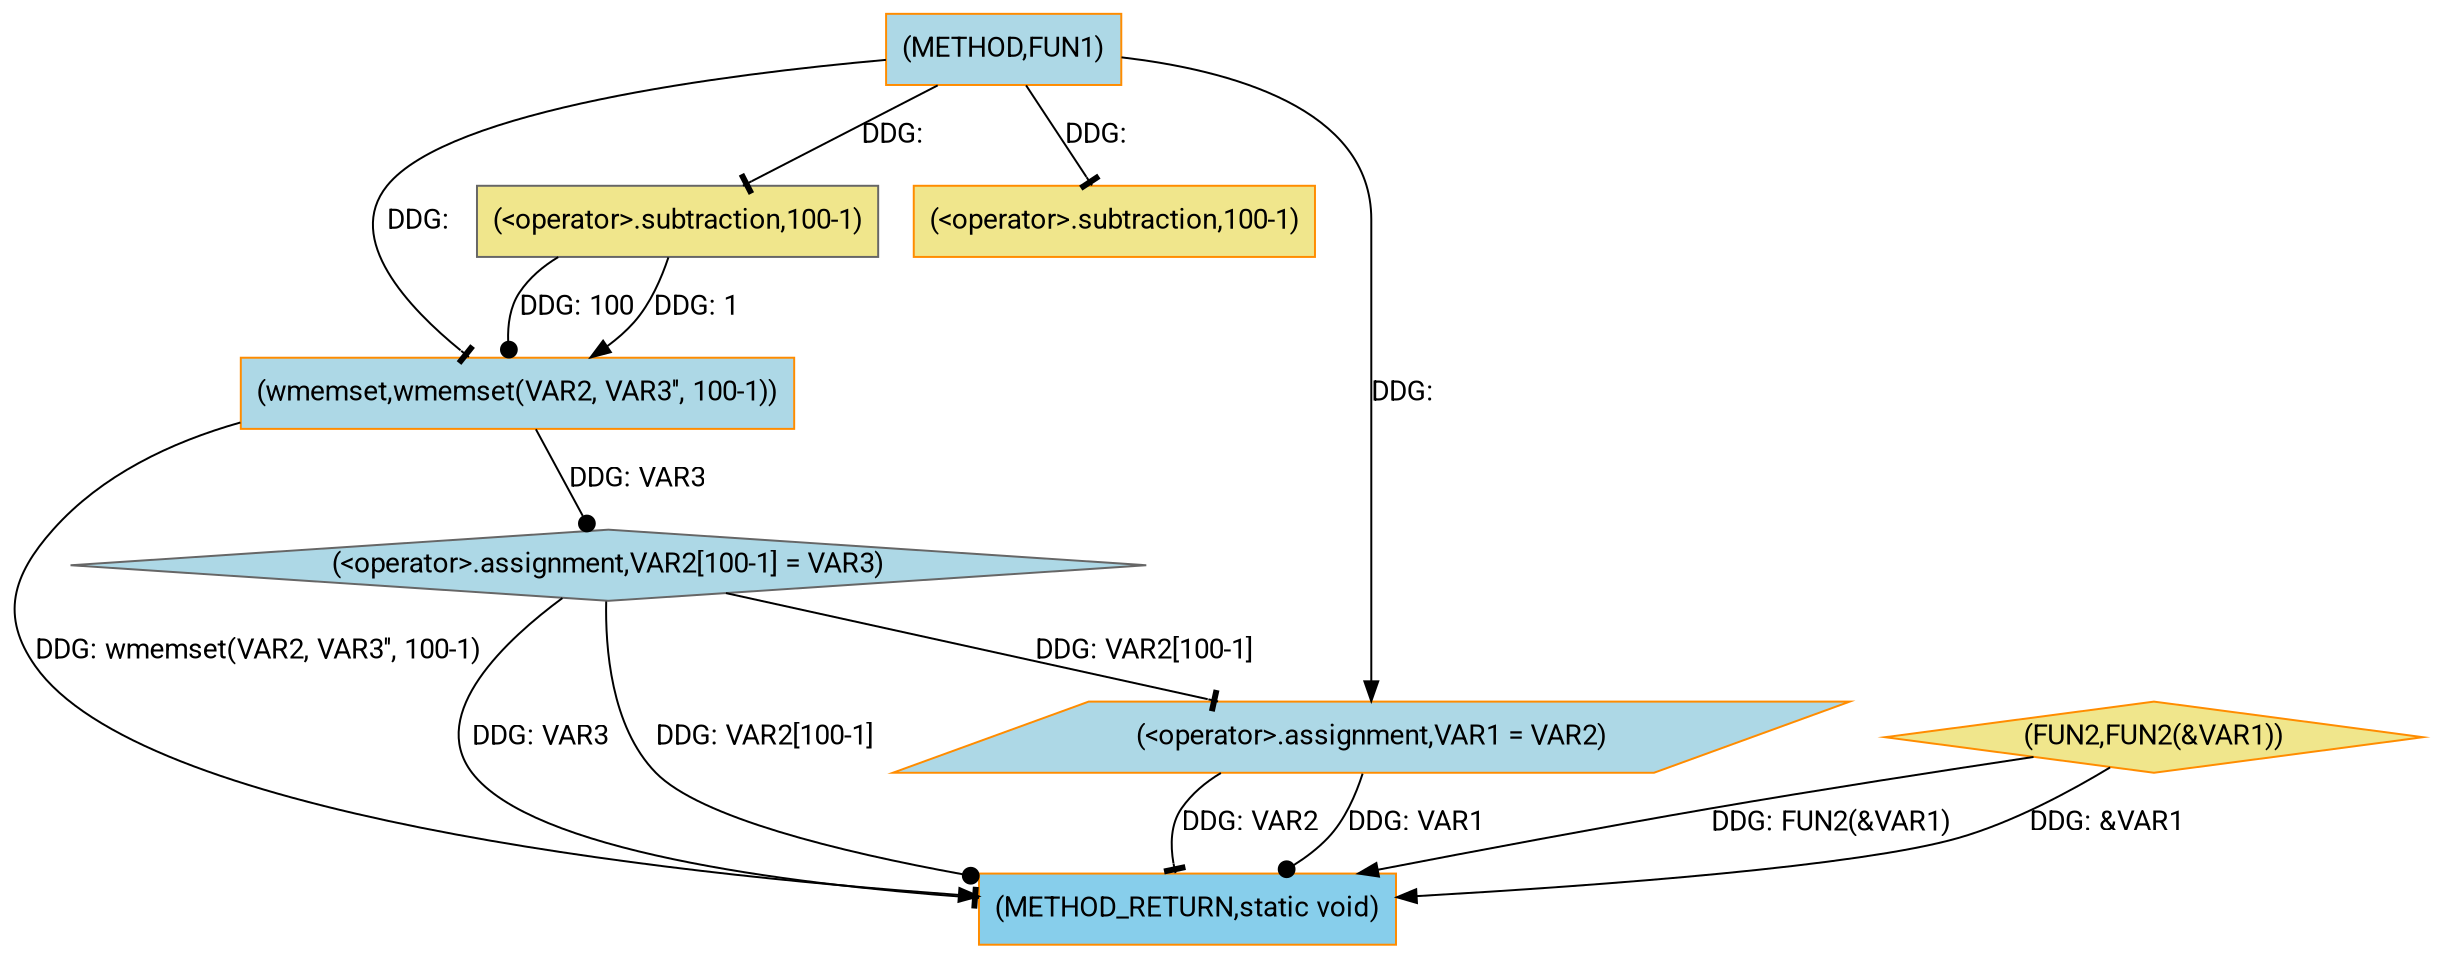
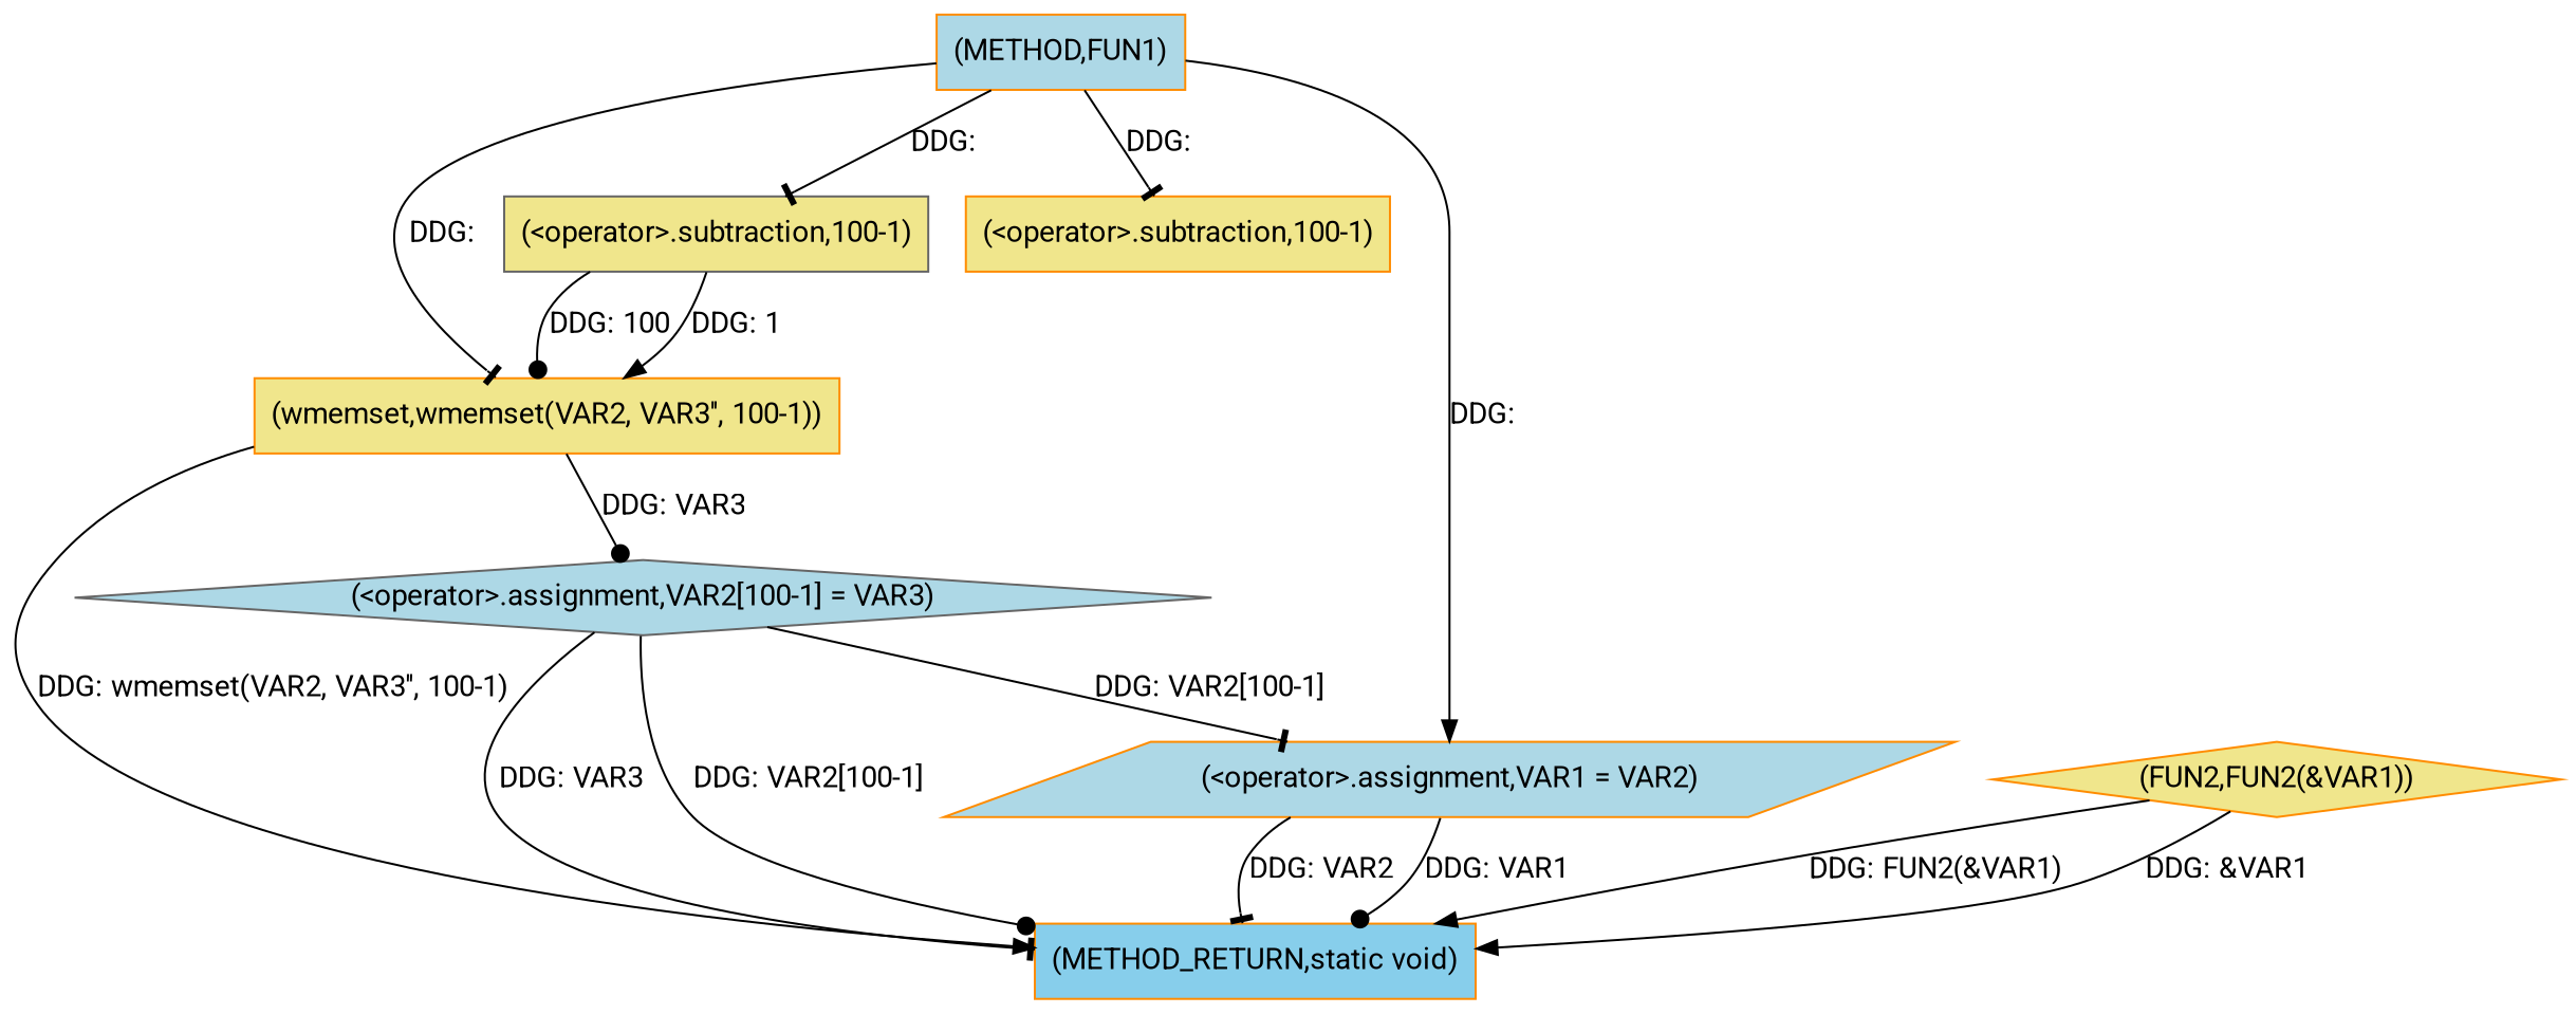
  digraph {
    fontname=Roboto
    node [color=darkorange fillcolor=khaki fontname=Roboto shape=box style=filled]
    edge [arrowhead=tee fontname=Roboto]
    n1 [fillcolor=lightblue label="(METHOD,FUN1)"]
-   n2 [fillcolor=lightblue label="(wmemset,wmemset(VAR2, VAR3'', 100-1))"]
+   n2 [label="(wmemset,wmemset(VAR2, VAR3'', 100-1))"]
    n3 [color=gray40 label="(<operator>.subtraction,100-1)"]
    n4 [label="(<operator>.subtraction,100-1)"]
    n5 [fillcolor=lightblue label="(<operator>.assignment,VAR1 = VAR2)" shape=parallelogram]
    n6 [color=gray40 fillcolor=lightblue label="(<operator>.assignment,VAR2[100-1] = VAR3)" shape=diamond]
    n7 [fillcolor=skyblue label="(METHOD_RETURN,static void)"]
    n8 [label="(FUN2,FUN2(&VAR1))" shape=diamond]
    n1 -> n2 [label="DDG: "]
    n1 -> n3 [label="DDG: "]
    n1 -> n4 [label="DDG: "]
    n1 -> n5 [arrowhead=normal label="DDG: "]
    n2 -> n6 [arrowhead=dot label="DDG: VAR3"]
    n2 -> n7 [arrowhead=normal label="DDG: wmemset(VAR2, VAR3'', 100-1)"]
    n3 -> n2 [arrowhead=dot label="DDG: 100"]
    n3 -> n2 [arrowhead=normal label="DDG: 1"]
    n5 -> n7 [arrowhead=dot label="DDG: VAR1"]
    n5 -> n7 [label="DDG: VAR2"]
    n6 -> n5 [label="DDG: VAR2[100-1]"]
    n6 -> n7 [arrowhead=dot label="DDG: VAR2[100-1]"]
    n6 -> n7 [label="DDG: VAR3"]
    n8 -> n7 [arrowhead=normal label="DDG: &VAR1"]
    n8 -> n7 [arrowhead=normal label="DDG: FUN2(&VAR1)"]
  }
